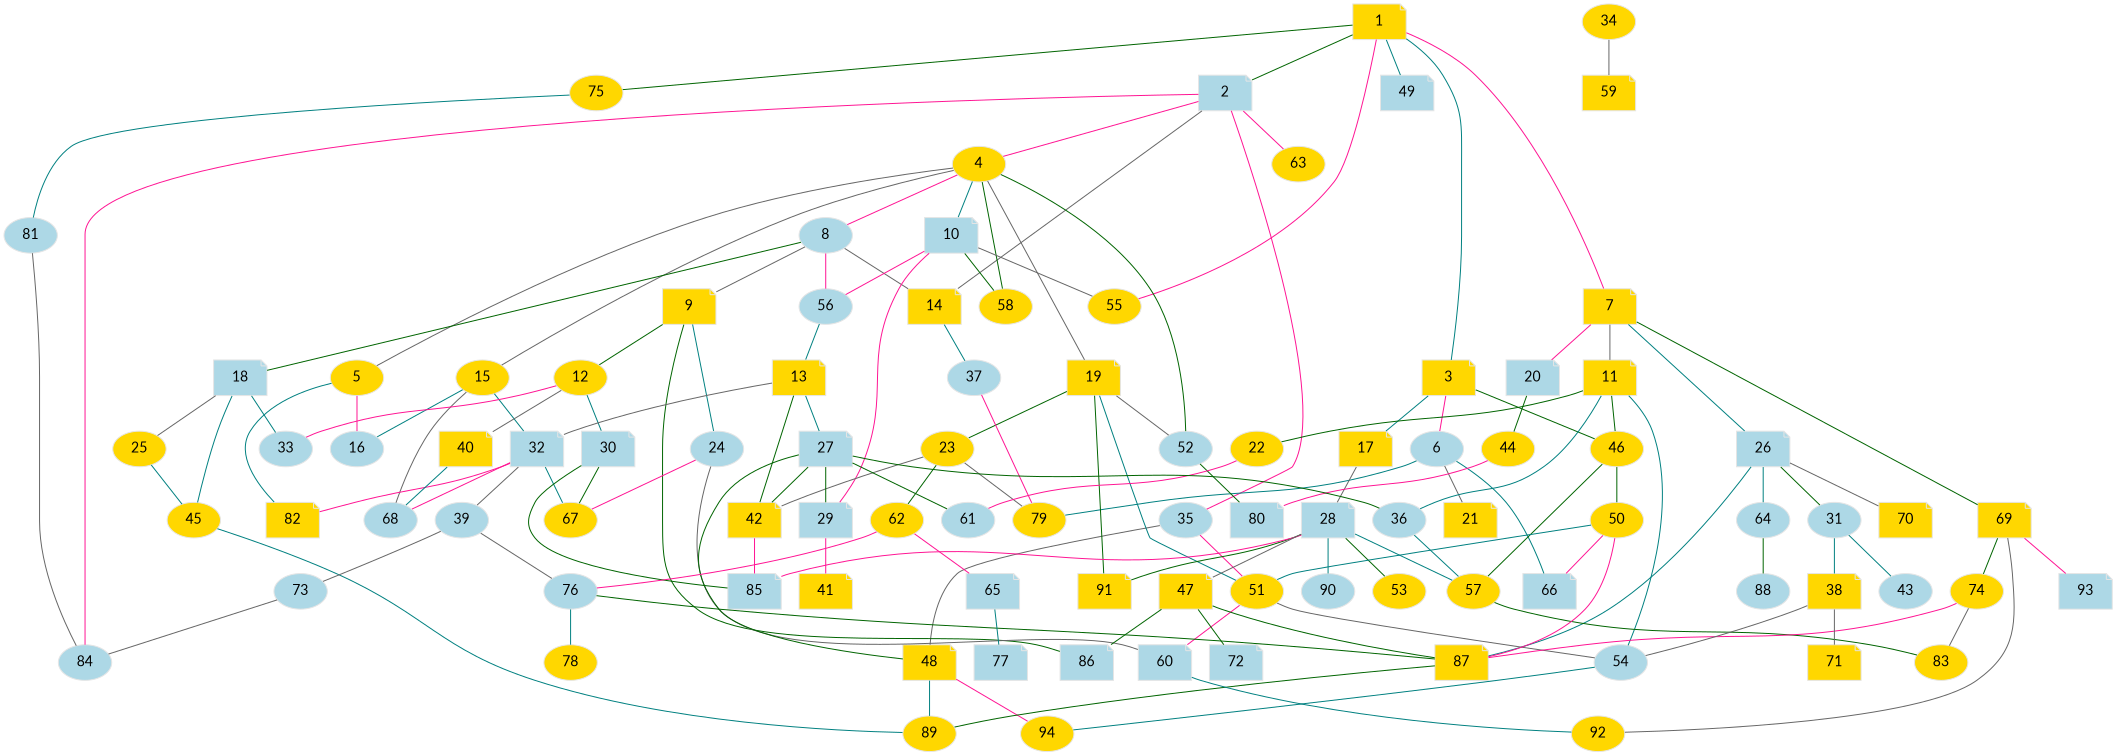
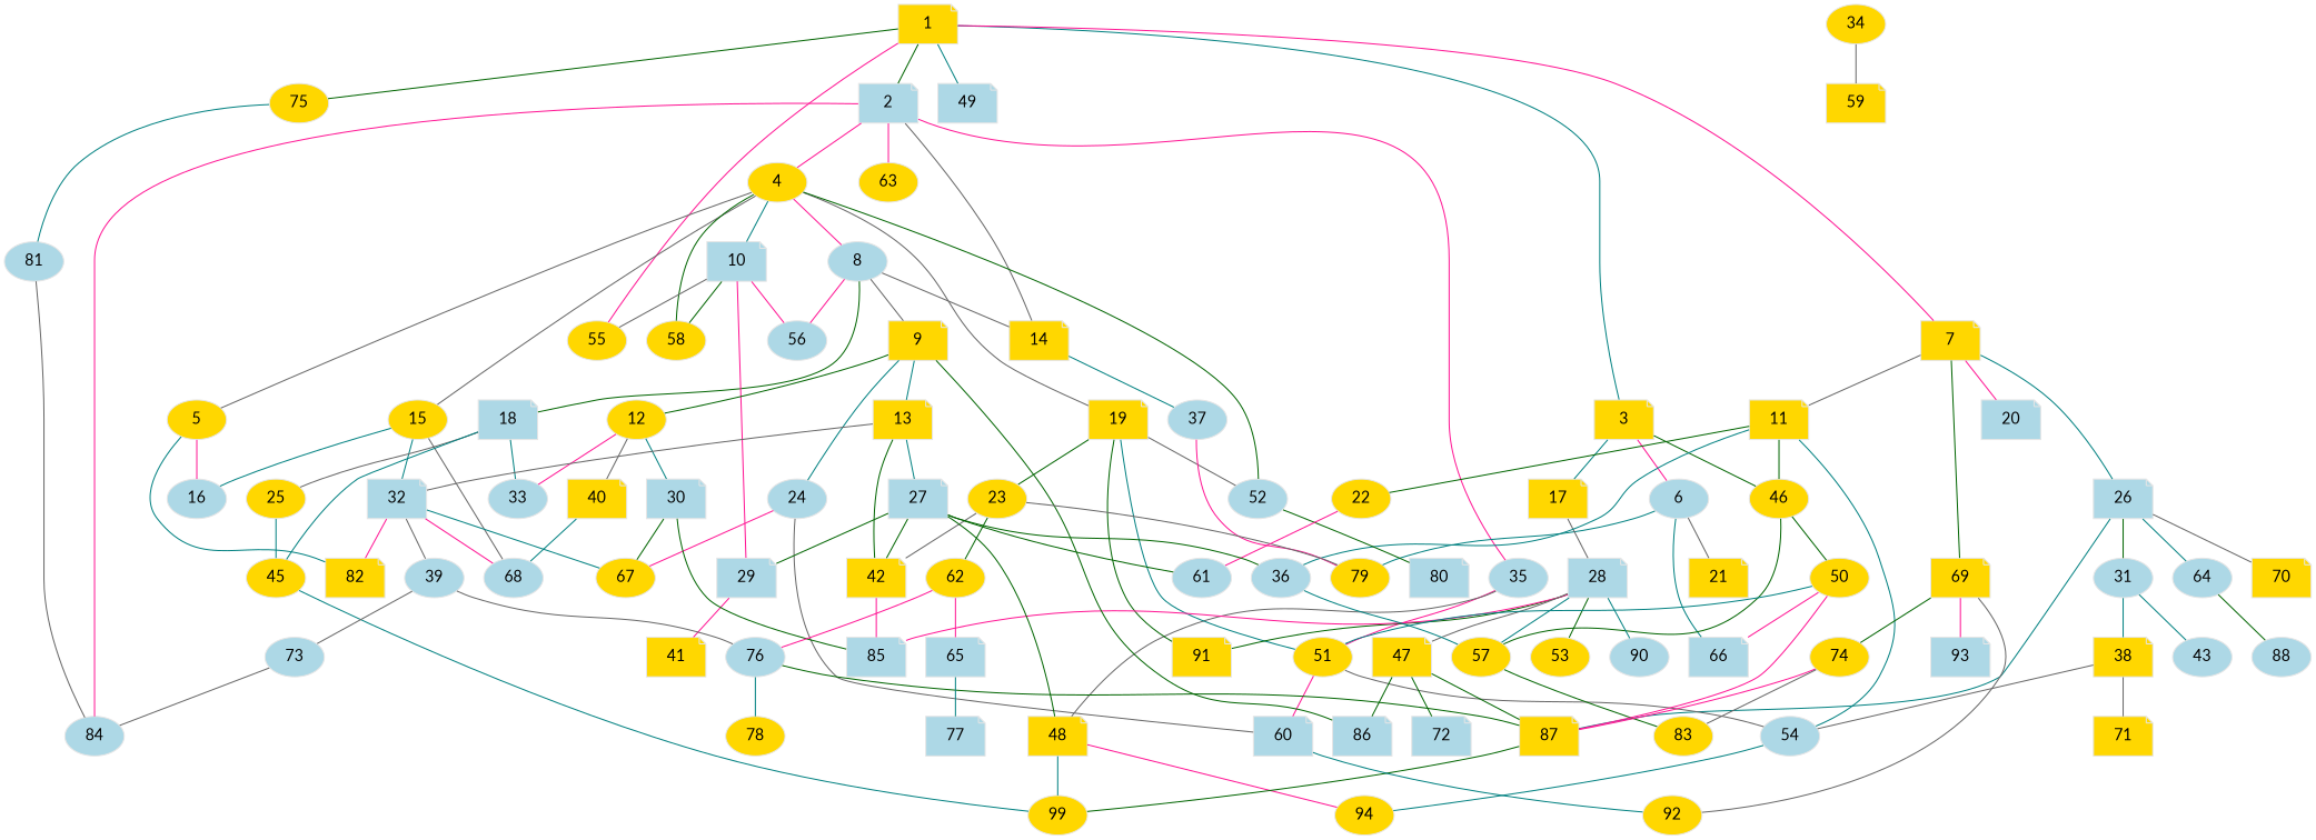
  graph {
    fontname=Lato
    node [color=gray90 fillcolor=gold fontname=Lato shape=ellipse style=filled]
    edge [color=darkgreen fontname=Lato]
    1 [shape=note]
    2 [fillcolor=lightblue shape=note]
    3 [shape=note]
    7 [shape=note]
    49 [fillcolor=lightblue shape=note]
    55
    75
    4
    14 [shape=note]
    35 [fillcolor=lightblue]
    63
    84 [fillcolor=lightblue]
    6 [fillcolor=lightblue]
    17 [shape=note]
    46
    11 [shape=note]
    20 [fillcolor=lightblue shape=note]
    26 [fillcolor=lightblue shape=note]
    69 [shape=note]
    81 [fillcolor=lightblue]
    5
    8 [fillcolor=lightblue]
    10 [fillcolor=lightblue shape=note]
    15
    19 [shape=note]
    52 [fillcolor=lightblue]
    58
    37 [fillcolor=lightblue]
    51
    48 [shape=note]
    21 [shape=note]
    66 [fillcolor=lightblue shape=note]
    79
    28 [fillcolor=lightblue shape=note]
    57
    50
    16 [fillcolor=lightblue]
    82 [shape=note]
    9 [shape=note]
    18 [fillcolor=lightblue shape=note]
    56 [fillcolor=lightblue]
    29 [fillcolor=lightblue shape=note]
    32 [fillcolor=lightblue shape=note]
    68 [fillcolor=lightblue]
    23
    91 [shape=note]
    80 [fillcolor=lightblue shape=note]
    22
    36 [fillcolor=lightblue]
    54 [fillcolor=lightblue]
-   44
    31 [fillcolor=lightblue]
    64 [fillcolor=lightblue]
    70 [shape=note]
    87 [shape=note]
    92
    74
    93 [fillcolor=lightblue shape=note]
    12
    13 [shape=note]
    24 [fillcolor=lightblue]
    86 [fillcolor=lightblue shape=note]
    33 [fillcolor=lightblue]
    25
    45
    30 [fillcolor=lightblue shape=note]
    40 [shape=note]
    27 [fillcolor=lightblue shape=note]
    42 [shape=note]
    60 [fillcolor=lightblue shape=note]
    67
    41 [shape=note]
    61 [fillcolor=lightblue]
    94
    85 [fillcolor=lightblue shape=note]
    39 [fillcolor=lightblue]
    47 [shape=note]
    53
    90 [fillcolor=lightblue]
-   89
+   89 [label=99]
    62
    76 [fillcolor=lightblue]
    65 [fillcolor=lightblue shape=note]
    38 [shape=note]
    43 [fillcolor=lightblue]
    88 [fillcolor=lightblue]
    72 [fillcolor=lightblue shape=note]
    83
    71 [shape=note]
    59 [shape=note]
    34
    73 [fillcolor=lightblue]
    78
    77 [fillcolor=lightblue shape=note]
    1 -- 2
    1 -- 3 [color=teal]
    1 -- 7 [color=deeppink]
    1 -- 49 [color=teal]
    1 -- 55 [color=deeppink]
    1 -- 75
    2 -- 4 [color=deeppink]
    2 -- 14 [color=gray40]
    2 -- 35 [color=deeppink]
    2 -- 63 [color=deeppink]
    2 -- 84 [color=deeppink]
    3 -- 6 [color=deeppink]
    3 -- 17 [color=teal]
    3 -- 46
    7 -- 11 [color=gray40]
    7 -- 20 [color=deeppink]
    7 -- 26 [color=teal]
    7 -- 69
    75 -- 81 [color=teal]
    4 -- 5 [color=gray40]
    4 -- 8 [color=deeppink]
    4 -- 10 [color=teal]
    4 -- 15 [color=gray40]
    4 -- 19 [color=gray40]
    4 -- 52
    4 -- 58
    14 -- 37 [color=teal]
    35 -- 51 [color=deeppink]
    35 -- 48 [color=gray40]
    6 -- 21 [color=gray40]
    6 -- 66 [color=teal]
    6 -- 79 [color=teal]
    17 -- 28 [color=gray40]
    46 -- 57
    46 -- 50
    11 -- 46
    11 -- 22
    11 -- 36 [color=teal]
    11 -- 54 [color=teal]
-   20 -- 44
    26 -- 31
    26 -- 64 [color=teal]
    26 -- 70 [color=gray40]
    26 -- 87 [color=teal]
    69 -- 92 [color=gray40]
    69 -- 74
    69 -- 93 [color=deeppink]
    81 -- 84 [color=gray40]
    5 -- 16 [color=deeppink]
    5 -- 82 [color=teal]
    8 -- 14 [color=gray40]
    8 -- 9 [color=gray40]
    8 -- 18
    8 -- 56 [color=deeppink]
    10 -- 55 [color=gray40]
    10 -- 58
    10 -- 56 [color=deeppink]
    10 -- 29 [color=deeppink]
    15 -- 16 [color=teal]
    15 -- 32 [color=teal]
    15 -- 68 [color=gray40]
    19 -- 52 [color=gray40]
    19 -- 51 [color=teal]
    19 -- 23
    19 -- 91
    52 -- 80
    37 -- 79 [color=deeppink]
    51 -- 54 [color=gray40]
    51 -- 60 [color=deeppink]
    48 -- 94 [color=deeppink]
    48 -- 89 [color=teal]
    28 -- 57 [color=teal]
    28 -- 91
    28 -- 85 [color=deeppink]
    28 -- 47 [color=gray40]
    28 -- 53
    28 -- 90 [color=teal]
    57 -- 83
    50 -- 51 [color=teal]
    50 -- 66 [color=deeppink]
    50 -- 87 [color=deeppink]
    9 -- 12
-   56 -- 13 [color=teal]
+   9 -- 13 [color=teal]
    9 -- 24 [color=teal]
    9 -- 86
    18 -- 33 [color=teal]
    18 -- 25 [color=gray40]
    18 -- 45 [color=teal]
    29 -- 41 [color=deeppink]
    32 -- 82 [color=deeppink]
    32 -- 68 [color=deeppink]
    32 -- 67 [color=teal]
    32 -- 39 [color=gray40]
    23 -- 79 [color=gray40]
    23 -- 42 [color=gray40]
    23 -- 62
    22 -- 61 [color=deeppink]
    36 -- 57 [color=teal]
    54 -- 94 [color=teal]
-   44 -- 80 [color=deeppink]
    31 -- 38 [color=teal]
    31 -- 43 [color=teal]
    64 -- 88
    87 -- 89
    74 -- 87 [color=deeppink]
    74 -- 83 [color=gray40]
    12 -- 33 [color=deeppink]
    12 -- 30 [color=teal]
    12 -- 40 [color=gray40]
    13 -- 32 [color=gray40]
    13 -- 27 [color=teal]
    13 -- 42
    24 -- 60 [color=gray40]
    24 -- 67 [color=deeppink]
    25 -- 45 [color=teal]
    45 -- 89 [color=teal]
    30 -- 67
    30 -- 85
    40 -- 68 [color=teal]
    27 -- 48
    27 -- 29
    27 -- 36
    27 -- 42
    27 -- 61
    42 -- 85 [color=deeppink]
    60 -- 92 [color=teal]
    39 -- 76 [color=gray40]
    39 -- 73 [color=gray40]
    47 -- 87
    47 -- 86
    47 -- 72
    62 -- 76 [color=deeppink]
    62 -- 65 [color=deeppink]
    76 -- 87
    76 -- 78 [color=teal]
    65 -- 77 [color=teal]
    38 -- 54 [color=gray40]
    38 -- 71 [color=gray40]
    34 -- 59 [color=gray40]
    73 -- 84 [color=gray40]
  }
